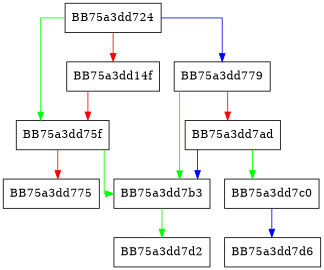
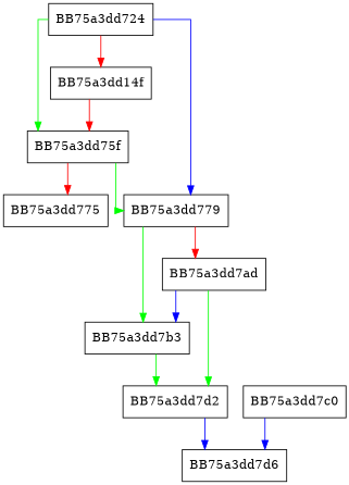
  digraph {
    splines=ortho
    node [shape=box]
    edge [color=green]
    BB75a3dd724
    BB75a3dd75f
    n3 [label=BB75a3dd14f]
    BB75a3dd779
    BB75a3dd775
    BB75a3dd7b3
    BB75a3dd7ad
    BB75a3dd7d2
    BB75a3dd7d6
    BB75a3dd7c0
    BB75a3dd724 -> BB75a3dd75f
    BB75a3dd724 -> n3 [color=red]
    BB75a3dd724 -> BB75a3dd779 [color=blue]
-   BB75a3dd75f -> BB75a3dd7b3
+   BB75a3dd75f -> BB75a3dd779
    BB75a3dd75f -> BB75a3dd775 [color=red]
    n3 -> BB75a3dd75f [color=red]
    BB75a3dd779 -> BB75a3dd7b3
    BB75a3dd779 -> BB75a3dd7ad [color=red]
    BB75a3dd7b3 -> BB75a3dd7d2
    BB75a3dd7ad -> BB75a3dd7b3 [color=blue]
-   BB75a3dd7ad -> BB75a3dd7c0
+   BB75a3dd7ad -> BB75a3dd7d2
+   BB75a3dd7d2 -> BB75a3dd7d6 [color=blue]
    BB75a3dd7c0 -> BB75a3dd7d6 [color=blue]
  }
